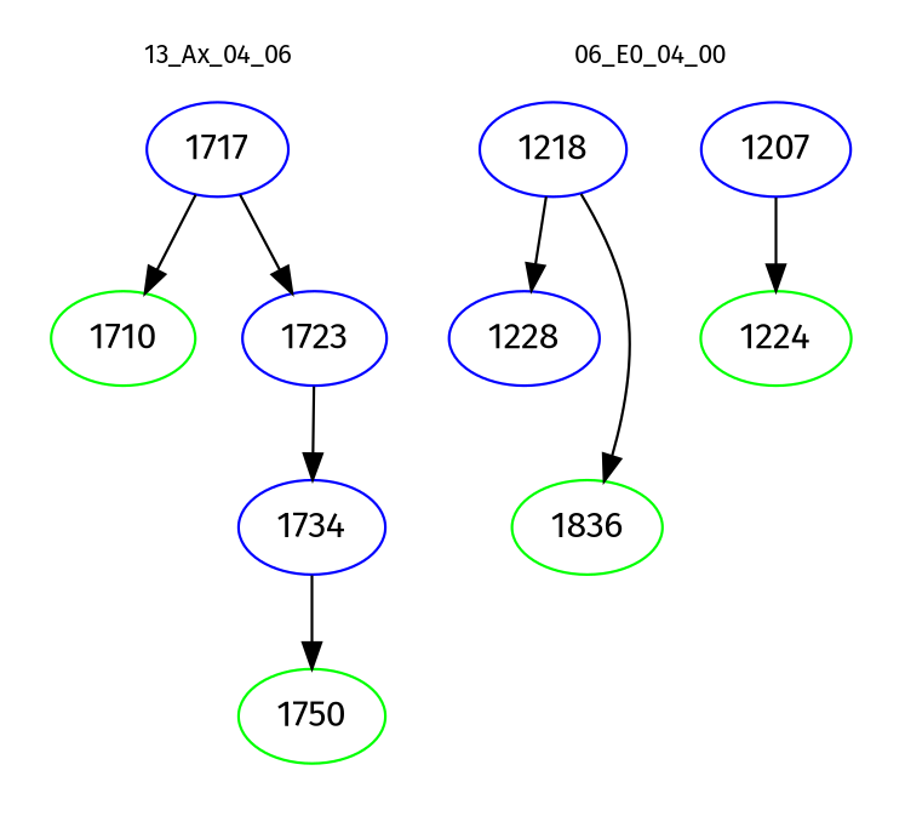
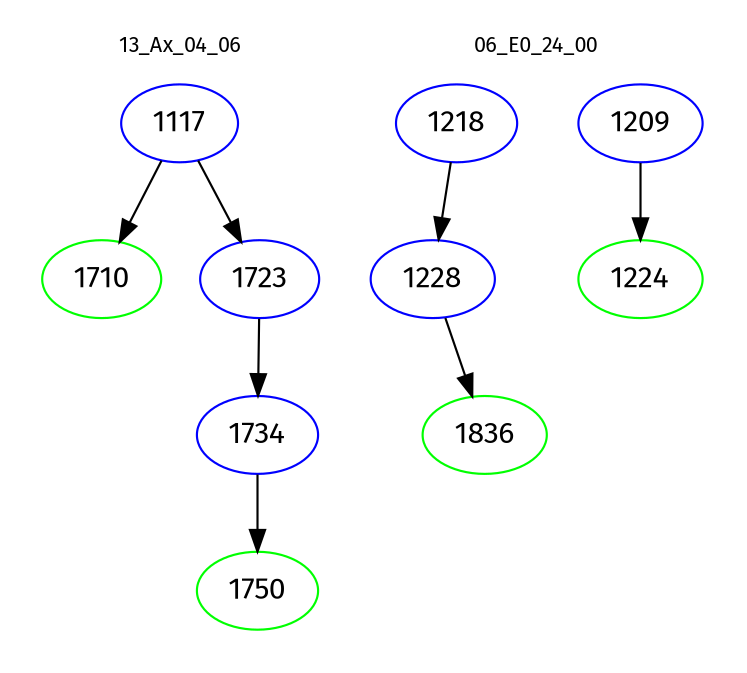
  digraph {
    fontname="Fira Sans"
    node [color=blue fontname="Fira Sans"]
    edge [color=black fontname="Fira Sans"]
-   n1 [label=1717]
+   n1 [label=1117]
    n2 [color=green label=1710]
    n3 [label=1723]
    n4 [label=1734]
    n5 [color=green label=1750]
-   n6 [label=1207]
+   n6 [label=1209]
    n7 [color=green label=1224]
    n8 [label=1218]
    n9 [label=1228]
    n10 [color=green label=1836]
    subgraph cluster_1 {
      color=white
      fontsize=10
      label="13_Ax_04_06"
      n1
      n2
      n3
      n4
      n5
    }
    subgraph cluster_2 {
      color=white
      fontsize=10
-     label="06_E0_04_00"
+     label="06_E0_24_00"
      n6
      n7
      n8
      n9
      n10
    }
    n1 -> n2
    n1 -> n3
    n3 -> n4
    n4 -> n5
    n6 -> n7
    n8 -> n9
-   n8 -> n10
+   n9 -> n10
  }
